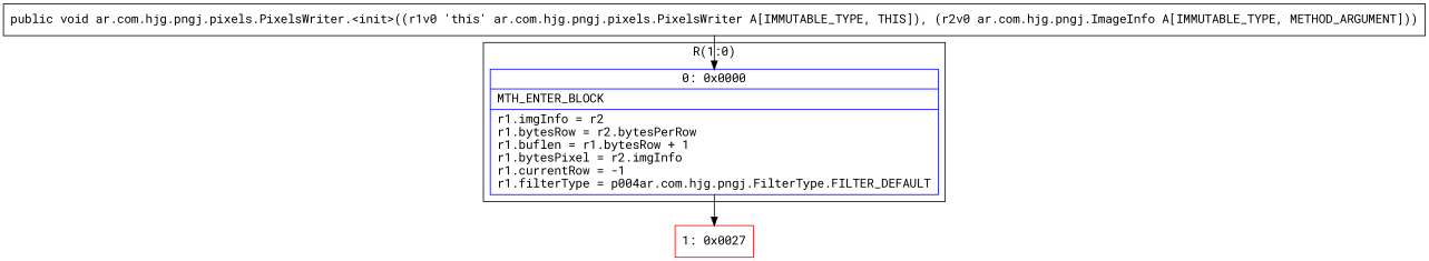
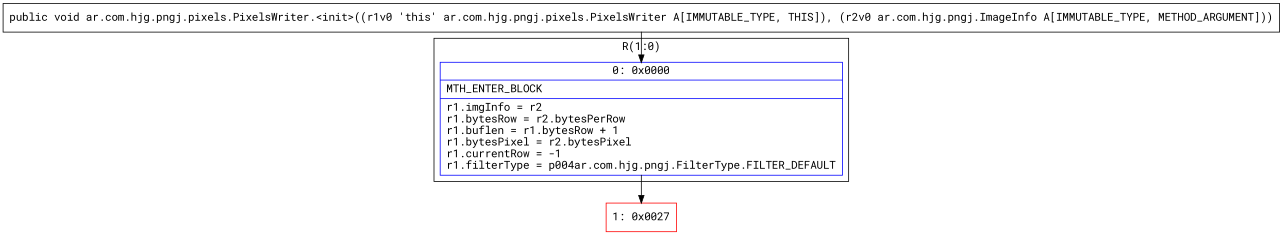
  digraph {
    fontname="Roboto Mono"
    node [shape=record fontname="Roboto Mono"]
    edge [fontname="Roboto Mono"]
-   n1 [color=blue label="{0\:\ 0x0000|MTH_ENTER_BLOCK\l|r1.imgInfo = r2\lr1.bytesRow = r2.bytesPerRow\lr1.buflen = r1.bytesRow + 1\lr1.bytesPixel = r2.imgInfo\lr1.currentRow = \-1\lr1.filterType = p004ar.com.hjg.pngj.FilterType.FILTER_DEFAULT\l}"]
+   n1 [color=blue label="{0\:\ 0x0000|MTH_ENTER_BLOCK\l|r1.imgInfo = r2\lr1.bytesRow = r2.bytesPerRow\lr1.buflen = r1.bytesRow + 1\lr1.bytesPixel = r2.bytesPixel\lr1.currentRow = \-1\lr1.filterType = p004ar.com.hjg.pngj.FilterType.FILTER_DEFAULT\l}"]
    n2 [color=red label="{1\:\ 0x0027}"]
    n3 [label="{public void ar.com.hjg.pngj.pixels.PixelsWriter.\<init\>((r1v0 'this' ar.com.hjg.pngj.pixels.PixelsWriter A[IMMUTABLE_TYPE, THIS]), (r2v0 ar.com.hjg.pngj.ImageInfo A[IMMUTABLE_TYPE, METHOD_ARGUMENT])) }"]
    subgraph cluster_1 {
      label="R(1:0)"
      n1
    }
    n1 -> n2
    n3 -> n1
  }
